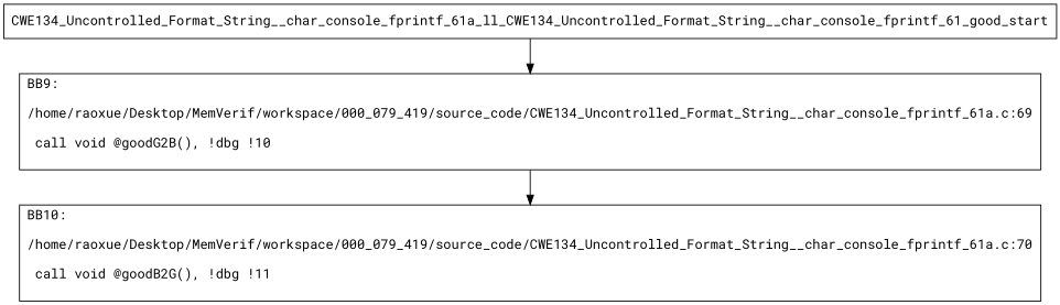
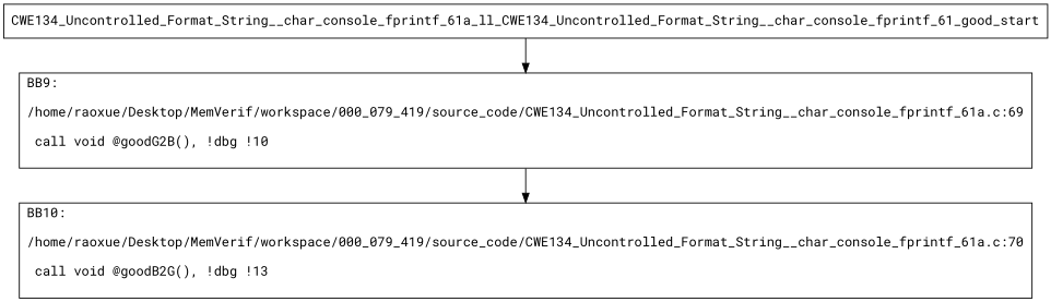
  digraph {
    fontname="Roboto Mono"
    node [fontname="Roboto Mono" shape=record]
    edge [fontname="Roboto Mono"]
    n1 [label="{CWE134_Uncontrolled_Format_String__char_console_fprintf_61a_ll_CWE134_Uncontrolled_Format_String__char_console_fprintf_61_good_start}"]
    n2 [label="{BB9:\l\l/home/raoxue/Desktop/MemVerif/workspace/000_079_419/source_code/CWE134_Uncontrolled_Format_String__char_console_fprintf_61a.c:69\l\n  call void @goodG2B(), !dbg !10\l\n}"]
-   n3 [label="{BB10:\l\l/home/raoxue/Desktop/MemVerif/workspace/000_079_419/source_code/CWE134_Uncontrolled_Format_String__char_console_fprintf_61a.c:70\l\n  call void @goodB2G(), !dbg !11\l\n}"]
+   n3 [label="{BB10:\l\l/home/raoxue/Desktop/MemVerif/workspace/000_079_419/source_code/CWE134_Uncontrolled_Format_String__char_console_fprintf_61a.c:70\l\n  call void @goodB2G(), !dbg !13\l\n}"]
    n1 -> n2
    n2 -> n3
  }
